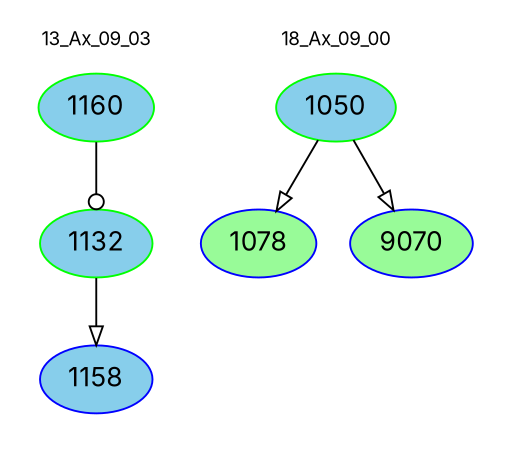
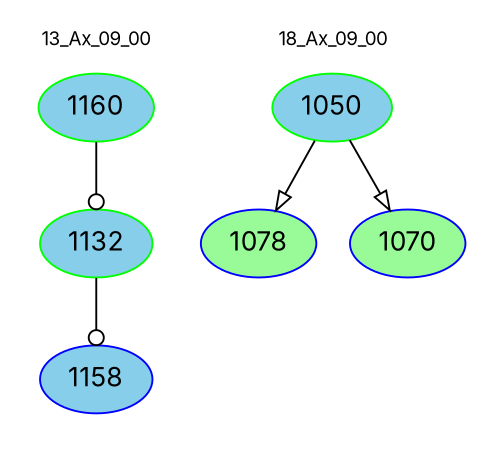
  digraph {
    fontname=Inter
    node [color=green fillcolor=skyblue fontname=Inter style=filled]
    edge [arrowhead=odot color=black fontname=Inter]
    n1 [label=1132]
    n2 [label=1160]
    n3 [color=blue label=1158]
    n4 [label=1050]
    n5 [color=blue fillcolor=palegreen label=1078]
-   n6 [color=blue fillcolor=palegreen label=9070]
+   n6 [color=blue fillcolor=palegreen label=1070]
    subgraph cluster_1 {
      color=white
      fontsize=10
-     label="13_Ax_09_03"
+     label="13_Ax_09_00"
      n1
      n2
      n3
    }
    subgraph cluster_2 {
      color=white
      fontsize=10
      label="18_Ax_09_00"
      n4
      n5
      n6
    }
-   n1 -> n3 [arrowhead=onormal]
+   n1 -> n3
    n2 -> n1
    n4 -> n5 [arrowhead=onormal]
    n4 -> n6 [arrowhead=onormal]
  }
